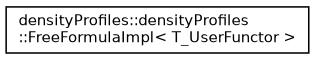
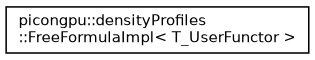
  digraph {
    rankdir=LR
-   n1 [color=black fillcolor=white fontname=Helvetica fontsize=10 height=0.2 label="densityProfiles::densityProfiles\l::FreeFormulaImpl\< T_UserFunctor \>" shape=record style=filled width=0.4]
+   n1 [color=black fillcolor=white fontname=Helvetica fontsize=10 height=0.2 label="picongpu::densityProfiles\l::FreeFormulaImpl\< T_UserFunctor \>" shape=record style=filled width=0.4]
  }
